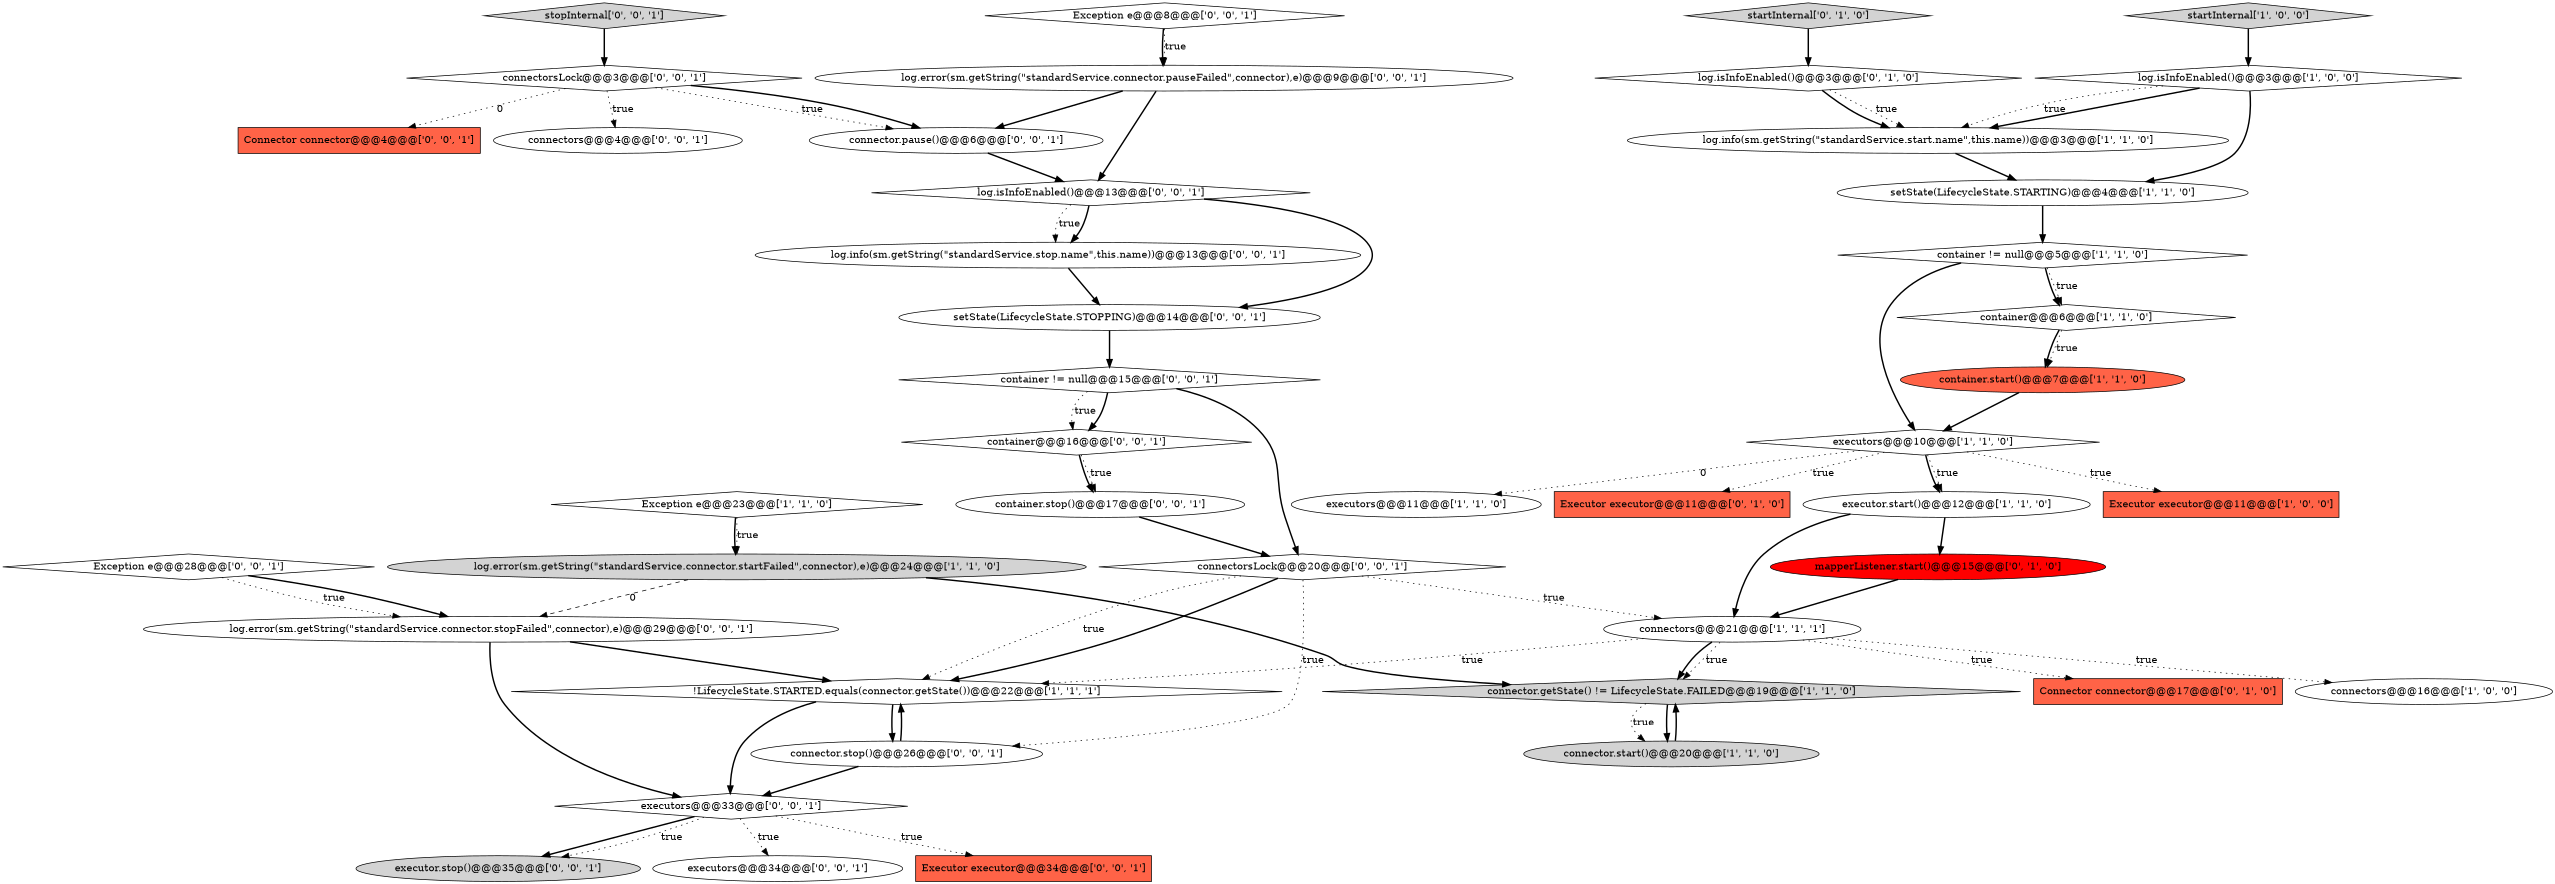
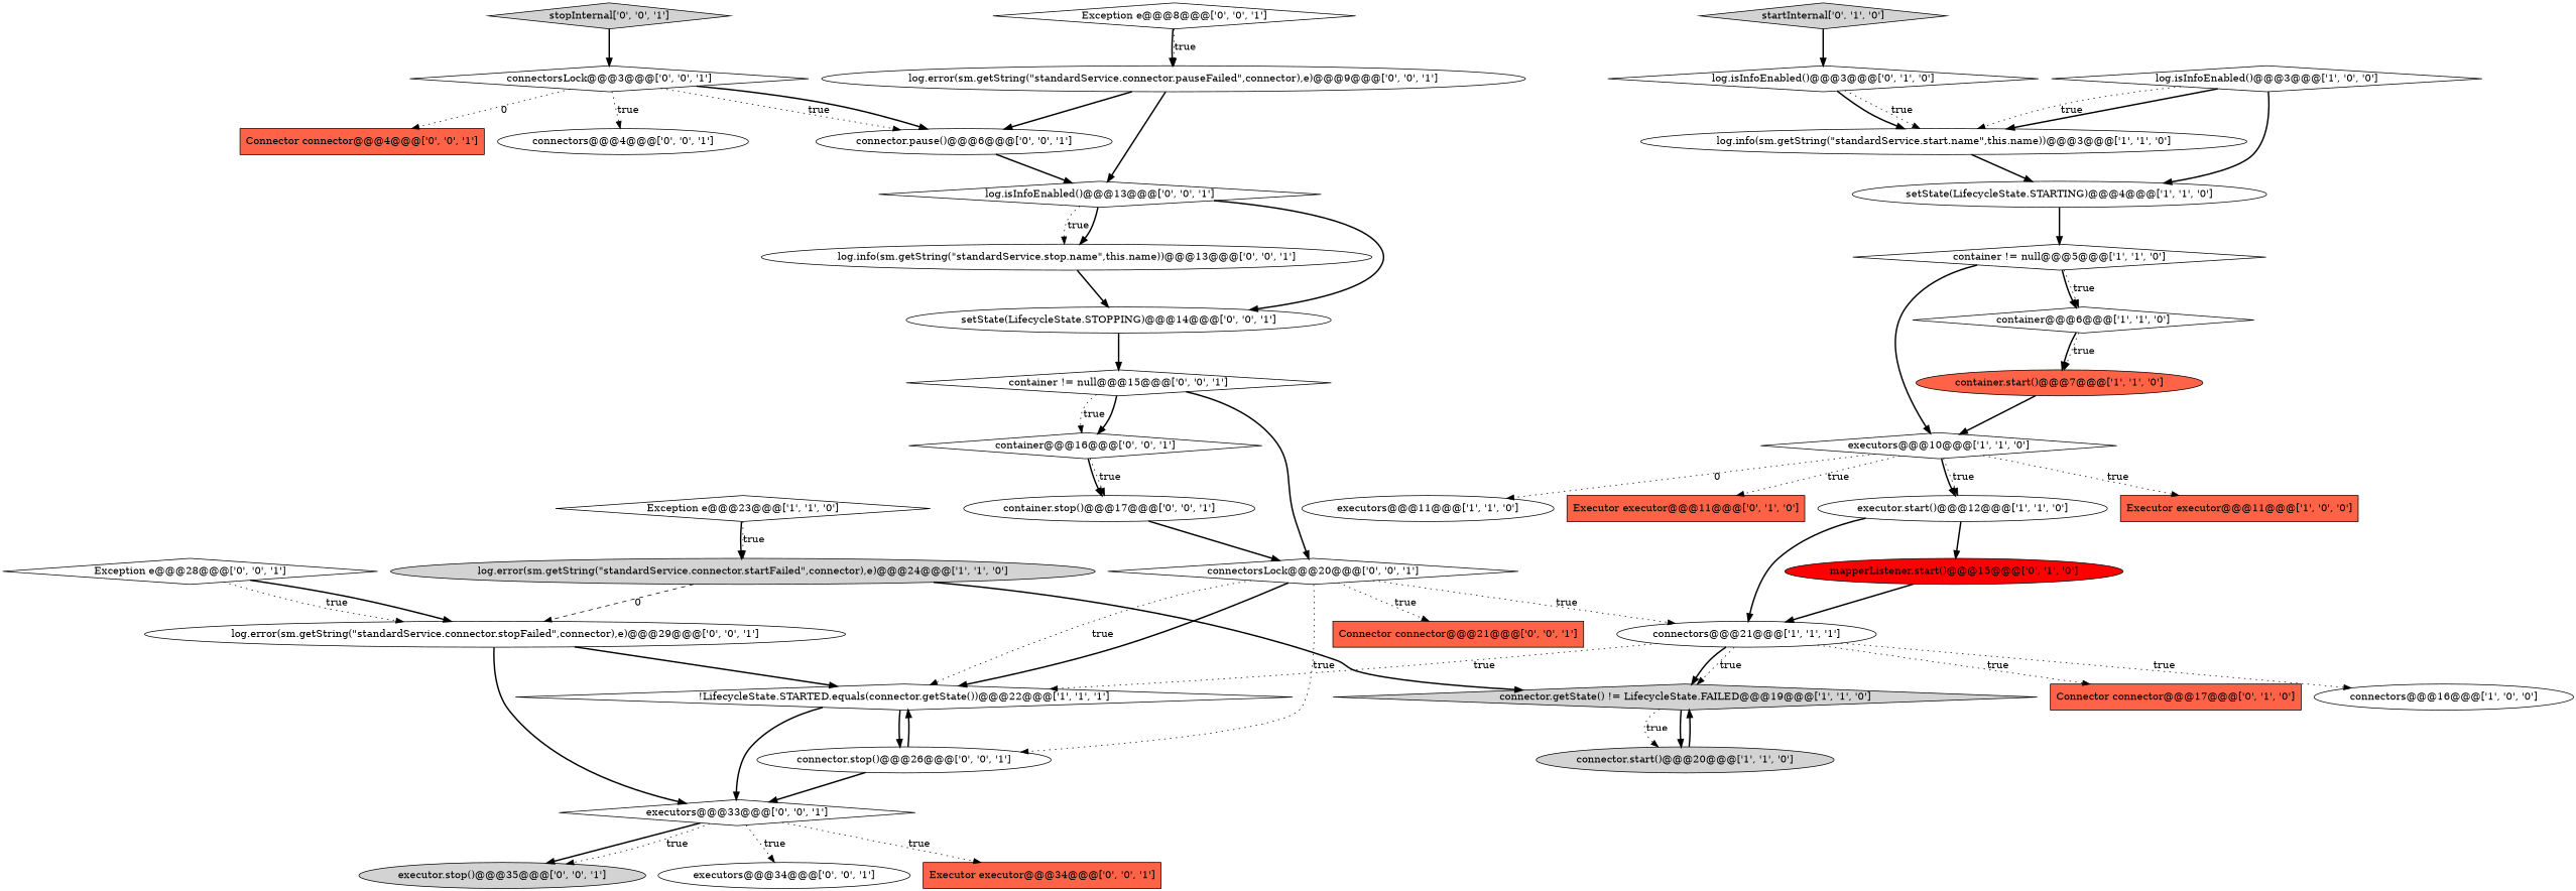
  digraph {
    node [fillcolor=white shape=ellipse style=filled]
    edge [style=bold]
    n1 [fillcolor=red label="mapperListener.start()@@@15@@@['0', '1', '0']"]
    n2 [label="connectors@@@21@@@['1', '1', '1']"]
    n3 [label="!LifecycleState.STARTED.equals(connector.getState())@@@22@@@['1', '1', '1']" shape=diamond]
    n4 [fillcolor=lightgray label="connector.getState() != LifecycleState.FAILED@@@19@@@['1', '1', '0']" shape=diamond]
    n5 [fillcolor=tomato label="Connector connector@@@17@@@['0', '1', '0']" shape=box]
    n6 [label="connectors@@@16@@@['1', '0', '0']"]
    n7 [fillcolor=lightgray label="executor.stop()@@@35@@@['0', '0', '1']"]
+   n8 [fillcolor=tomato label="Connector connector@@@21@@@['0', '0', '1']" shape=box]
    n9 [label="log.isInfoEnabled()@@@13@@@['0', '0', '1']" shape=diamond]
    n10 [label="log.info(sm.getString(\"standardService.stop.name\",this.name))@@@13@@@['0', '0', '1']"]
    n11 [label="setState(LifecycleState.STOPPING)@@@14@@@['0', '0', '1']"]
    n12 [label="container != null@@@15@@@['0', '0', '1']" shape=diamond]
    n13 [label="setState(LifecycleState.STARTING)@@@4@@@['1', '1', '0']"]
    n14 [label="container != null@@@5@@@['1', '1', '0']" shape=diamond]
    n15 [label="executors@@@10@@@['1', '1', '0']" shape=diamond]
    n16 [label="container@@@6@@@['1', '1', '0']" shape=diamond]
    n17 [label="connector.stop()@@@26@@@['0', '0', '1']"]
    n18 [label="executors@@@33@@@['0', '0', '1']" shape=diamond]
    n19 [label="executors@@@34@@@['0', '0', '1']"]
    n20 [fillcolor=tomato label="Executor executor@@@34@@@['0', '0', '1']" shape=box]
    n21 [fillcolor=lightgray label="connector.start()@@@20@@@['1', '1', '0']"]
    n22 [label="log.isInfoEnabled()@@@3@@@['0', '1', '0']" shape=diamond]
    n23 [label="log.info(sm.getString(\"standardService.start.name\",this.name))@@@3@@@['1', '1', '0']"]
    n24 [label="executor.start()@@@12@@@['1', '1', '0']"]
    n25 [fillcolor=tomato label="Executor executor@@@11@@@['0', '1', '0']" shape=box]
    n26 [fillcolor=tomato label="Executor executor@@@11@@@['1', '0', '0']" shape=box]
    n27 [label="executors@@@11@@@['1', '1', '0']"]
    n28 [label="connectors@@@4@@@['0', '0', '1']"]
-   n29 [fillcolor=lightgray label="startInternal['1', '0', '0']" shape=diamond]
    n30 [label="log.isInfoEnabled()@@@3@@@['1', '0', '0']" shape=diamond]
    n31 [fillcolor=tomato label="container.start()@@@7@@@['1', '1', '0']"]
    n32 [label="Exception e@@@28@@@['0', '0', '1']" shape=diamond]
    n33 [label="log.error(sm.getString(\"standardService.connector.stopFailed\",connector),e)@@@29@@@['0', '0', '1']"]
    n34 [label="connector.pause()@@@6@@@['0', '0', '1']"]
    n35 [fillcolor=lightgray label="startInternal['0', '1', '0']" shape=diamond]
    n36 [label="connectorsLock@@@20@@@['0', '0', '1']" shape=diamond]
    n37 [label="Exception e@@@23@@@['1', '1', '0']" shape=diamond]
    n38 [fillcolor=lightgray label="log.error(sm.getString(\"standardService.connector.startFailed\",connector),e)@@@24@@@['1', '1', '0']"]
    n39 [label="connectorsLock@@@3@@@['0', '0', '1']" shape=diamond]
    n40 [fillcolor=tomato label="Connector connector@@@4@@@['0', '0', '1']" shape=box]
    n41 [label="container@@@16@@@['0', '0', '1']" shape=diamond]
    n42 [label="container.stop()@@@17@@@['0', '0', '1']"]
    n43 [label="log.error(sm.getString(\"standardService.connector.pauseFailed\",connector),e)@@@9@@@['0', '0', '1']"]
    n44 [label="Exception e@@@8@@@['0', '0', '1']" shape=diamond]
    n45 [fillcolor=lightgray label="stopInternal['0', '0', '1']" shape=diamond]
    n1 -> n2
    n2 -> n3 [label=true style=dotted]
    n2 -> n4 [label=true style=dotted]
    n2 -> n4
    n2 -> n5 [label=true style=dotted]
    n2 -> n6 [label=true style=dotted]
    n3 -> n17
    n3 -> n18
    n4 -> n21 [label=true style=dotted]
    n4 -> n21
    n9 -> n10 [label=true style=dotted]
    n9 -> n10
    n9 -> n11
    n10 -> n11
    n11 -> n12
    n12 -> n36
    n12 -> n41
    n12 -> n41 [label=true style=dotted]
    n13 -> n14
    n14 -> n15
    n14 -> n16
    n14 -> n16 [label=true style=dotted]
    n15 -> n24
    n15 -> n24 [label=true style=dotted]
    n15 -> n25 [label=true style=dotted]
    n15 -> n26 [label=true style=dotted]
    n15 -> n27 [label=0 style=dotted]
    n16 -> n31 [label=true style=dotted]
    n16 -> n31
    n17 -> n3
    n17 -> n18
    n18 -> n7
    n18 -> n7 [label=true style=dotted]
    n18 -> n19 [label=true style=dotted]
    n18 -> n20 [label=true style=dotted]
    n21 -> n4
    n22 -> n23 [label=true style=dotted]
    n22 -> n23
    n23 -> n13
    n24 -> n1
    n24 -> n2
-   n29 -> n30
    n30 -> n13
    n30 -> n23
    n30 -> n23 [label=true style=dotted]
    n31 -> n15
    n32 -> n33
    n32 -> n33 [label=true style=dotted]
    n33 -> n3
    n33 -> n18
    n34 -> n9
    n35 -> n22
    n36 -> n2 [label=true style=dotted]
    n36 -> n3 [label=true style=dotted]
    n36 -> n3
+   n36 -> n8 [label=true style=dotted]
    n36 -> n17 [label=true style=dotted]
    n37 -> n38
    n37 -> n38 [label=true style=dotted]
    n38 -> n4
    n38 -> n33 [label=0 style=dashed]
    n39 -> n28 [label=true style=dotted]
    n39 -> n34 [label=true style=dotted]
    n39 -> n34
    n39 -> n40 [label=0 style=dotted]
    n41 -> n42
    n41 -> n42 [label=true style=dotted]
    n42 -> n36
    n43 -> n9
    n43 -> n34
    n44 -> n43
    n44 -> n43 [label=true style=dotted]
    n45 -> n39
  }
